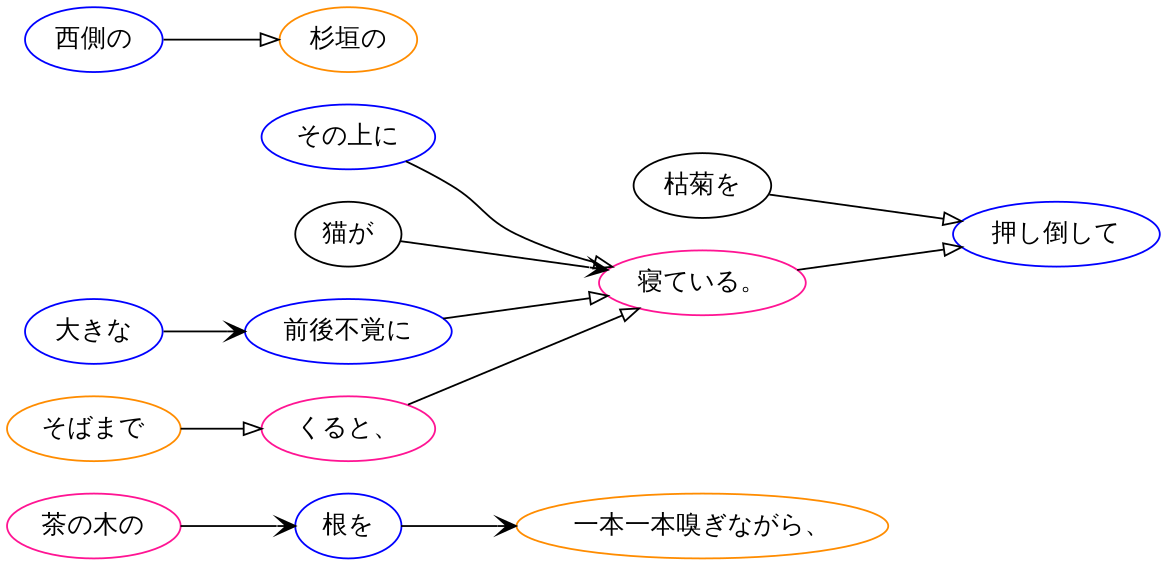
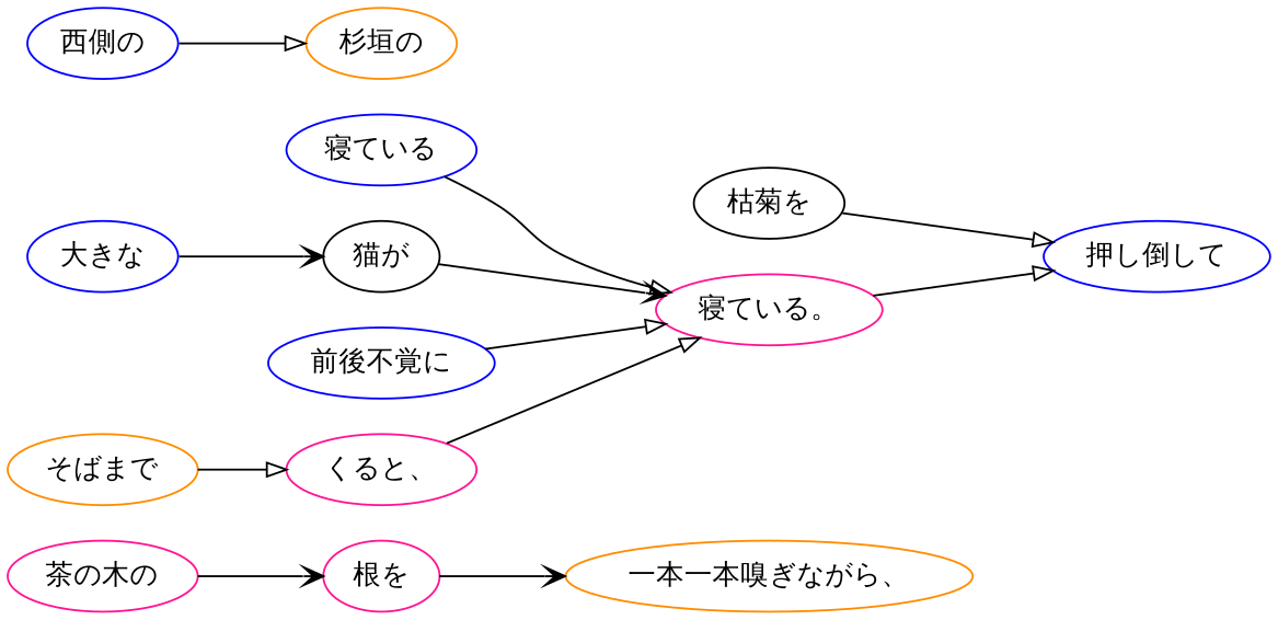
  digraph {
    rankdir=LR
    node [color=blue]
    edge [arrowhead=onormal]
    n1 [color=deeppink label="茶の木の"]
-   n2 [label="根を"]
+   n2 [color=deeppink label="根を"]
    n3 [color=darkorange label="一本一本嗅ぎながら、"]
    n4 [color=deeppink label="くると、"]
    n5 [color=deeppink label="寝ている。"]
    n6 [label="西側の"]
    n7 [color=darkorange label="杉垣の"]
    n8 [color=darkorange label="そばまで"]
    n9 [label="押し倒して"]
    n10 [color=black label="枯菊を"]
-   n11 [label="その上に"]
+   n11 [label="寝ている"]
    n12 [label="大きな"]
    n13 [color=black label="猫が"]
    n14 [label="前後不覚に"]
    n1 -> n2 [arrowhead=vee]
    n2 -> n3 [arrowhead=vee]
    n4 -> n5
    n5 -> n9
    n6 -> n7
    n8 -> n4
    n10 -> n9
    n11 -> n5
-   n12 -> n14 [arrowhead=vee]
+   n12 -> n13 [arrowhead=vee]
    n13 -> n5 [arrowhead=vee]
    n14 -> n5
  }
